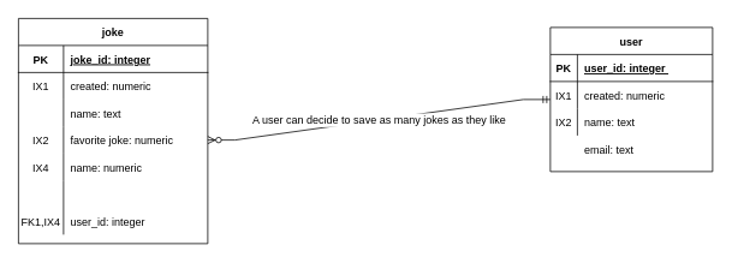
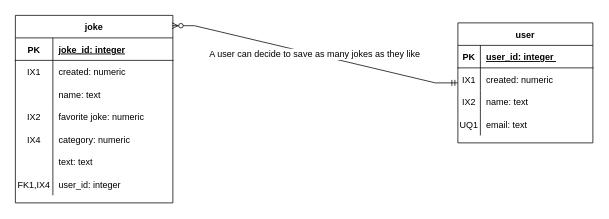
  <mxCell id="0" />
  <mxCell id="1" parent="0" />
  <mxCell id="2" value="user" style="shape=table;startSize=30;container=1;collapsible=1;childLayout=tableLayout;fixedRows=1;rowLines=0;fontStyle=1;align=center;resizeLast=1;" parent="1" vertex="1"><mxGeometry x="610" y="30" width="180" height="160" as="geometry" /></mxCell>
  <mxCell id="3" value="" style="shape=partialRectangle;collapsible=0;dropTarget=0;pointerEvents=0;fillColor=none;top=0;left=0;bottom=1;right=0;points=[[0,0.5],[1,0.5]];portConstraint=eastwest;" parent="2" vertex="1"><mxGeometry y="30" width="180" height="30" as="geometry" /></mxCell>
  <mxCell id="4" value="PK" style="shape=partialRectangle;connectable=0;fillColor=none;top=0;left=0;bottom=0;right=0;fontStyle=1;overflow=hidden;" parent="3" vertex="1"><mxGeometry width="30" height="30" as="geometry"><mxRectangle width="30" height="30" as="alternateBounds" /></mxGeometry></mxCell>
  <mxCell id="5" value="user_id: integer " style="shape=partialRectangle;connectable=0;fillColor=none;top=0;left=0;bottom=0;right=0;align=left;spacingLeft=6;fontStyle=5;overflow=hidden;" parent="3" vertex="1"><mxGeometry x="30" width="150" height="30" as="geometry"><mxRectangle width="150" height="30" as="alternateBounds" /></mxGeometry></mxCell>
  <mxCell id="6" value="" style="shape=partialRectangle;collapsible=0;dropTarget=0;pointerEvents=0;fillColor=none;top=0;left=0;bottom=0;right=0;points=[[0,0.5],[1,0.5]];portConstraint=eastwest;" parent="2" vertex="1"><mxGeometry y="60" width="180" height="30" as="geometry" /></mxCell>
  <mxCell id="7" value="IX1" style="shape=partialRectangle;connectable=0;fillColor=none;top=0;left=0;bottom=0;right=0;editable=1;overflow=hidden;" parent="6" vertex="1"><mxGeometry width="30" height="30" as="geometry"><mxRectangle width="30" height="30" as="alternateBounds" /></mxGeometry></mxCell>
  <mxCell id="8" value="created: numeric" style="shape=partialRectangle;connectable=0;fillColor=none;top=0;left=0;bottom=0;right=0;align=left;spacingLeft=6;overflow=hidden;" parent="6" vertex="1"><mxGeometry x="30" width="150" height="30" as="geometry"><mxRectangle width="150" height="30" as="alternateBounds" /></mxGeometry></mxCell>
  <mxCell id="9" value="" style="shape=partialRectangle;collapsible=0;dropTarget=0;pointerEvents=0;fillColor=none;top=0;left=0;bottom=0;right=0;points=[[0,0.5],[1,0.5]];portConstraint=eastwest;" parent="2" vertex="1"><mxGeometry y="90" width="180" height="30" as="geometry" /></mxCell>
  <mxCell id="10" value="IX2" style="shape=partialRectangle;connectable=0;fillColor=none;top=0;left=0;bottom=0;right=0;editable=1;overflow=hidden;" parent="9" vertex="1"><mxGeometry width="30" height="30" as="geometry"><mxRectangle width="30" height="30" as="alternateBounds" /></mxGeometry></mxCell>
  <mxCell id="11" value="name: text" style="shape=partialRectangle;connectable=0;fillColor=none;top=0;left=0;bottom=0;right=0;align=left;spacingLeft=6;overflow=hidden;" parent="9" vertex="1"><mxGeometry x="30" width="150" height="30" as="geometry"><mxRectangle width="150" height="30" as="alternateBounds" /></mxGeometry></mxCell>
  <mxCell id="12" value="" style="shape=partialRectangle;collapsible=0;dropTarget=0;pointerEvents=0;fillColor=none;top=0;left=0;bottom=0;right=0;points=[[0,0.5],[1,0.5]];portConstraint=eastwest;" parent="2" vertex="1"><mxGeometry y="120" width="180" height="30" as="geometry" /></mxCell>
+ <mxCell id="13" value="UQ1" style="shape=partialRectangle;connectable=0;fillColor=none;top=0;left=0;bottom=0;right=0;editable=1;overflow=hidden;" parent="12" vertex="1"><mxGeometry width="30" height="30" as="geometry"><mxRectangle width="30" height="30" as="alternateBounds" /></mxGeometry></mxCell>
  <mxCell id="14" value="email: text" style="shape=partialRectangle;connectable=0;fillColor=none;top=0;left=0;bottom=0;right=0;align=left;spacingLeft=6;overflow=hidden;" parent="12" vertex="1"><mxGeometry x="30" width="150" height="30" as="geometry"><mxRectangle width="150" height="30" as="alternateBounds" /></mxGeometry></mxCell>
  <mxCell id="15" value="joke" style="shape=table;startSize=30;container=1;collapsible=1;childLayout=tableLayout;fixedRows=1;rowLines=0;fontStyle=1;align=center;resizeLast=1;" parent="1" vertex="1"><mxGeometry x="20" y="20" width="210" height="250" as="geometry" /></mxCell>
  <mxCell id="16" value="" style="shape=partialRectangle;collapsible=0;dropTarget=0;pointerEvents=0;fillColor=none;top=0;left=0;bottom=1;right=0;points=[[0,0.5],[1,0.5]];portConstraint=eastwest;" parent="15" vertex="1"><mxGeometry y="30" width="210" height="30" as="geometry" /></mxCell>
  <mxCell id="17" value="PK" style="shape=partialRectangle;connectable=0;fillColor=none;top=0;left=0;bottom=0;right=0;fontStyle=1;overflow=hidden;" parent="16" vertex="1"><mxGeometry width="50" height="30" as="geometry"><mxRectangle width="50" height="30" as="alternateBounds" /></mxGeometry></mxCell>
  <mxCell id="18" value="joke_id: integer" style="shape=partialRectangle;connectable=0;fillColor=none;top=0;left=0;bottom=0;right=0;align=left;spacingLeft=6;fontStyle=5;overflow=hidden;" parent="16" vertex="1"><mxGeometry x="50" width="160" height="30" as="geometry"><mxRectangle width="160" height="30" as="alternateBounds" /></mxGeometry></mxCell>
  <mxCell id="19" value="" style="shape=partialRectangle;collapsible=0;dropTarget=0;pointerEvents=0;fillColor=none;top=0;left=0;bottom=0;right=0;points=[[0,0.5],[1,0.5]];portConstraint=eastwest;" parent="15" vertex="1"><mxGeometry y="60" width="210" height="30" as="geometry" /></mxCell>
  <mxCell id="20" value="IX1" style="shape=partialRectangle;connectable=0;fillColor=none;top=0;left=0;bottom=0;right=0;editable=1;overflow=hidden;" parent="19" vertex="1"><mxGeometry width="50" height="30" as="geometry"><mxRectangle width="50" height="30" as="alternateBounds" /></mxGeometry></mxCell>
  <mxCell id="21" value="created: numeric" style="shape=partialRectangle;connectable=0;fillColor=none;top=0;left=0;bottom=0;right=0;align=left;spacingLeft=6;overflow=hidden;" parent="19" vertex="1"><mxGeometry x="50" width="160" height="30" as="geometry"><mxRectangle width="160" height="30" as="alternateBounds" /></mxGeometry></mxCell>
  <mxCell id="22" value="" style="shape=partialRectangle;collapsible=0;dropTarget=0;pointerEvents=0;fillColor=none;top=0;left=0;bottom=0;right=0;points=[[0,0.5],[1,0.5]];portConstraint=eastwest;" parent="15" vertex="1"><mxGeometry y="90" width="210" height="30" as="geometry" /></mxCell>
  <mxCell id="23" value="" style="shape=partialRectangle;connectable=0;fillColor=none;top=0;left=0;bottom=0;right=0;editable=1;overflow=hidden;" parent="22" vertex="1"><mxGeometry width="50" height="30" as="geometry"><mxRectangle width="50" height="30" as="alternateBounds" /></mxGeometry></mxCell>
  <mxCell id="24" value="name: text" style="shape=partialRectangle;connectable=0;fillColor=none;top=0;left=0;bottom=0;right=0;align=left;spacingLeft=6;overflow=hidden;" parent="22" vertex="1"><mxGeometry x="50" width="160" height="30" as="geometry"><mxRectangle width="160" height="30" as="alternateBounds" /></mxGeometry></mxCell>
  <mxCell id="25" value="" style="shape=partialRectangle;collapsible=0;dropTarget=0;pointerEvents=0;fillColor=none;top=0;left=0;bottom=0;right=0;points=[[0,0.5],[1,0.5]];portConstraint=eastwest;" parent="15" vertex="1"><mxGeometry y="120" width="210" height="30" as="geometry" /></mxCell>
  <mxCell id="26" value="IX2" style="shape=partialRectangle;connectable=0;fillColor=none;top=0;left=0;bottom=0;right=0;editable=1;overflow=hidden;" parent="25" vertex="1"><mxGeometry width="50" height="30" as="geometry"><mxRectangle width="50" height="30" as="alternateBounds" /></mxGeometry></mxCell>
  <mxCell id="27" value="favorite joke: numeric" style="shape=partialRectangle;connectable=0;fillColor=none;top=0;left=0;bottom=0;right=0;align=left;spacingLeft=6;overflow=hidden;" parent="25" vertex="1"><mxGeometry x="50" width="160" height="30" as="geometry"><mxRectangle width="160" height="30" as="alternateBounds" /></mxGeometry></mxCell>
  <mxCell id="28" value="" style="shape=partialRectangle;collapsible=0;dropTarget=0;pointerEvents=0;fillColor=none;top=0;left=0;bottom=0;right=0;points=[[0,0.5],[1,0.5]];portConstraint=eastwest;" parent="15" vertex="1"><mxGeometry y="150" width="210" height="30" as="geometry" /></mxCell>
  <mxCell id="29" value="IX4" style="shape=partialRectangle;connectable=0;fillColor=none;top=0;left=0;bottom=0;right=0;editable=1;overflow=hidden;" parent="28" vertex="1"><mxGeometry width="50" height="30" as="geometry"><mxRectangle width="50" height="30" as="alternateBounds" /></mxGeometry></mxCell>
- <mxCell id="30" value="name: numeric" style="shape=partialRectangle;connectable=0;fillColor=none;top=0;left=0;bottom=0;right=0;align=left;spacingLeft=6;overflow=hidden;" parent="28" vertex="1"><mxGeometry x="50" width="160" height="30" as="geometry"><mxRectangle width="160" height="30" as="alternateBounds" /></mxGeometry></mxCell>
+ <mxCell id="30" value="category: numeric" style="shape=partialRectangle;connectable=0;fillColor=none;top=0;left=0;bottom=0;right=0;align=left;spacingLeft=6;overflow=hidden;" parent="28" vertex="1"><mxGeometry x="50" width="160" height="30" as="geometry"><mxRectangle width="160" height="30" as="alternateBounds" /></mxGeometry></mxCell>
  <mxCell id="31" value="" style="shape=partialRectangle;collapsible=0;dropTarget=0;pointerEvents=0;fillColor=none;top=0;left=0;bottom=0;right=0;points=[[0,0.5],[1,0.5]];portConstraint=eastwest;" parent="15" vertex="1"><mxGeometry y="180" width="210" height="30" as="geometry" /></mxCell>
  <mxCell id="32" value="" style="shape=partialRectangle;connectable=0;fillColor=none;top=0;left=0;bottom=0;right=0;editable=1;overflow=hidden;" parent="31" vertex="1"><mxGeometry width="50" height="30" as="geometry"><mxRectangle width="50" height="30" as="alternateBounds" /></mxGeometry></mxCell>
+ <mxCell id="33" value="text: text" style="shape=partialRectangle;connectable=0;fillColor=none;top=0;left=0;bottom=0;right=0;align=left;spacingLeft=6;overflow=hidden;" parent="31" vertex="1"><mxGeometry x="50" width="160" height="30" as="geometry"><mxRectangle width="160" height="30" as="alternateBounds" /></mxGeometry></mxCell>
  <mxCell id="34" value="" style="shape=partialRectangle;collapsible=0;dropTarget=0;pointerEvents=0;fillColor=none;top=0;left=0;bottom=0;right=0;points=[[0,0.5],[1,0.5]];portConstraint=eastwest;" parent="15" vertex="1"><mxGeometry y="210" width="210" height="30" as="geometry" /></mxCell>
  <mxCell id="35" value="FK1,IX4" style="shape=partialRectangle;connectable=0;fillColor=none;top=0;left=0;bottom=0;right=0;editable=1;overflow=hidden;" parent="34" vertex="1"><mxGeometry width="50" height="30" as="geometry"><mxRectangle width="50" height="30" as="alternateBounds" /></mxGeometry></mxCell>
  <mxCell id="36" value="user_id: integer" style="shape=partialRectangle;connectable=0;fillColor=none;top=0;left=0;bottom=0;right=0;align=left;spacingLeft=6;overflow=hidden;" parent="34" vertex="1"><mxGeometry x="50" width="160" height="30" as="geometry"><mxRectangle width="160" height="30" as="alternateBounds" /></mxGeometry></mxCell>
- <mxCell id="37" value="A user can decide to save as many jokes as they like" style="edgeStyle=entityRelationEdgeStyle;fontSize=12;html=1;endArrow=ERzeroToMany;startArrow=ERmandOne;rounded=0;" parent="1" source="2" target="27" edge="1"><mxGeometry width="100" height="100" relative="1" as="geometry"><mxPoint x="460" y="50" as="sourcePoint" /><mxPoint x="450" y="200" as="targetPoint" /></mxGeometry></mxCell>
+ <mxCell id="37" value="A user can decide to save as many jokes as they like" style="edgeStyle=entityRelationEdgeStyle;fontSize=12;html=1;endArrow=ERzeroToMany;startArrow=ERmandOne;rounded=0;entryX=0.994;entryY=0.055;entryDx=0;entryDy=0;entryPerimeter=0;" parent="1" source="2" target="15" edge="1"><mxGeometry width="100" height="100" relative="1" as="geometry"><mxPoint x="460" y="50" as="sourcePoint" /><mxPoint x="450" y="200" as="targetPoint" /></mxGeometry></mxCell>
